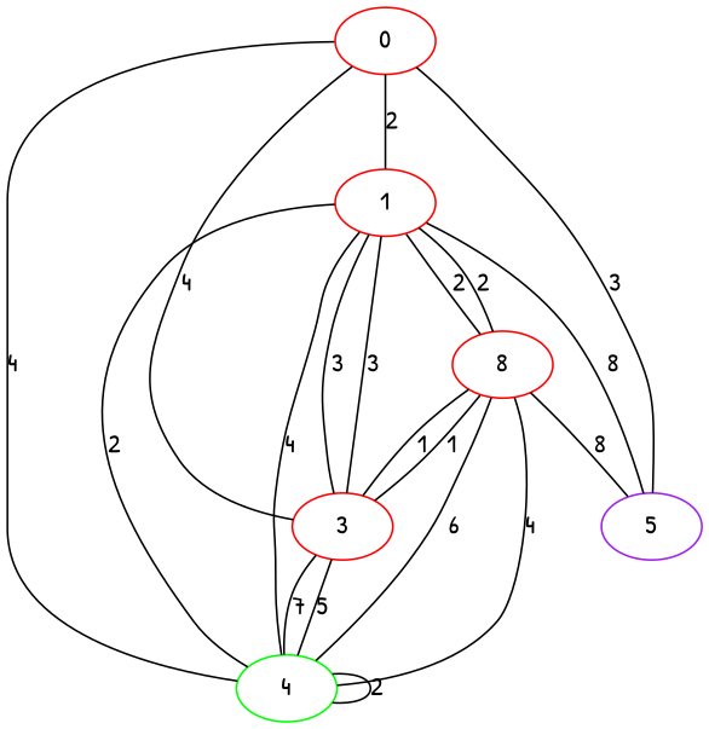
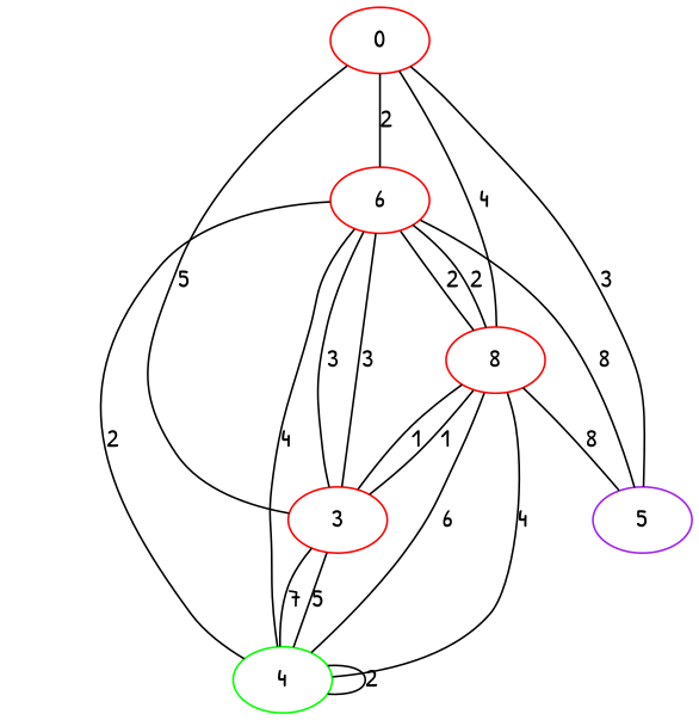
  graph {
    fontname="Patrick Hand"
    node [color=red fontname="Patrick Hand" weight=1]
    edge [fontname="Patrick Hand"]
    0
-   1
+   1 [label=6]
    n3 [label=8]
    3
    5 [color=purple weight=4]
    4 [color=green weight=2]
    0 -- 1 [label=2]
-   0 -- 4 [label=4]
-   0 -- 3 [label=4]
+   0 -- n3 [label=4]
+   0 -- 3 [label=5]
    0 -- 5 [label=3]
    1 -- n3 [label=2]
    1 -- n3 [label=2]
    1 -- 3 [label=3]
    1 -- 3 [label=3]
    1 -- 5 [label=8]
    1 -- 4 [label=2]
    1 -- 4 [label=4]
    n3 -- 3 [label=1]
    n3 -- 3 [label=1]
    n3 -- 5 [label=8]
    n3 -- 4 [label=4]
    n3 -- 4 [label=6]
    3 -- 4 [label=5]
    3 -- 4 [label=7]
    4 -- 4 [label=2]
  }
